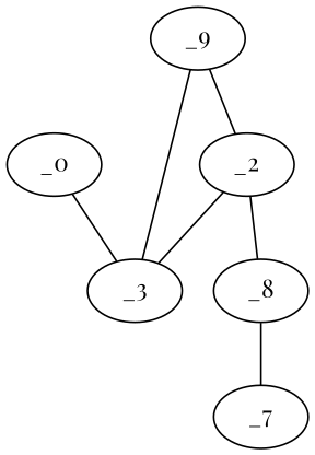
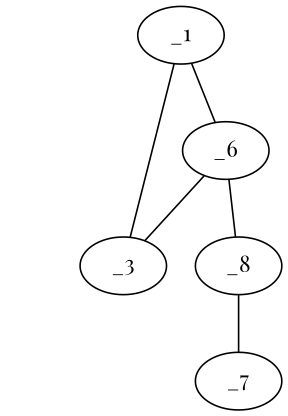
  graph {
    fontname="Playfair Display"
    node [fontname="Playfair Display"]
    edge [fontname="Playfair Display"]
-   _0 [x=1.47003 y=2.84727]
    _3 [x=0.322355 y=3.25553]
-   _1 [x=2.01043 y=0.380264 label=_9]
-   _2 [x=0.747874 y=0.711524]
+   _1 [x=2.01043 y=0.380264]
+   _2 [x=0.747874 y=0.711524 label=_6]
    n5 [label=_8 x=0.418252 y=1.64739]
    n6 [label=_7 x=2.51548 y=1.81814]
-   _0 -- _3
    _1 -- _3
    _1 -- _2
    _2 -- _3
    _2 -- n5
    n5 -- n6
  }
